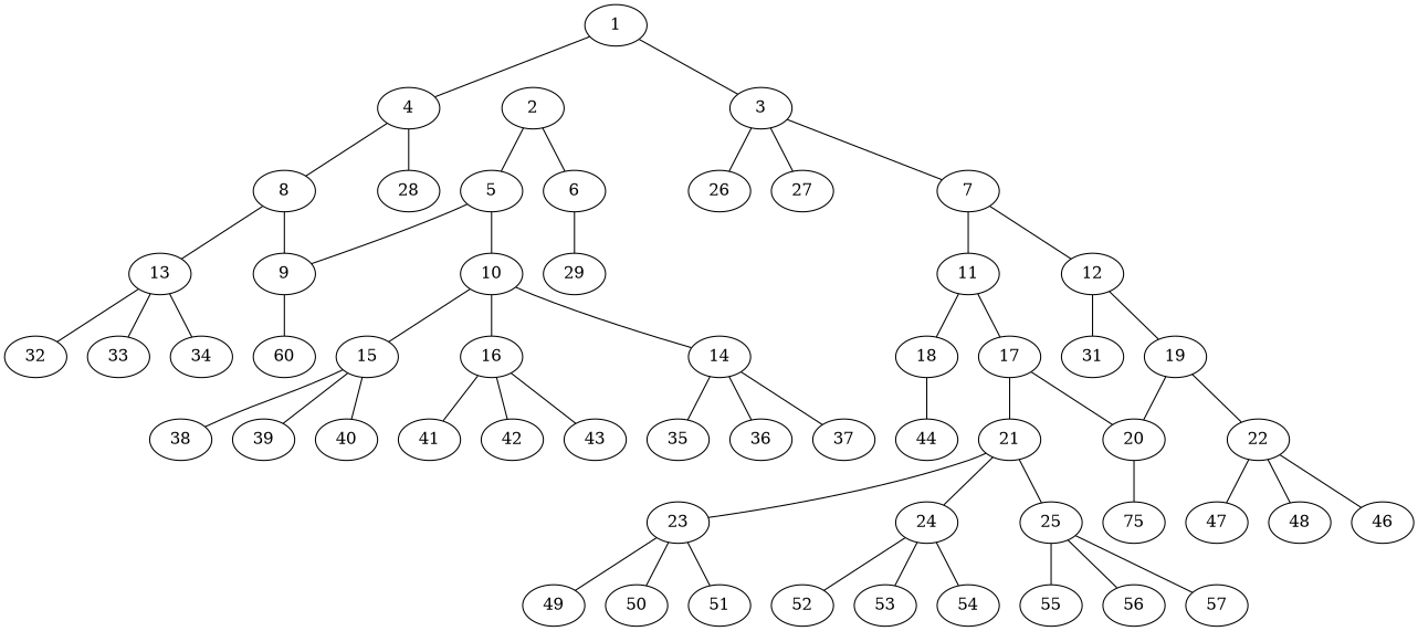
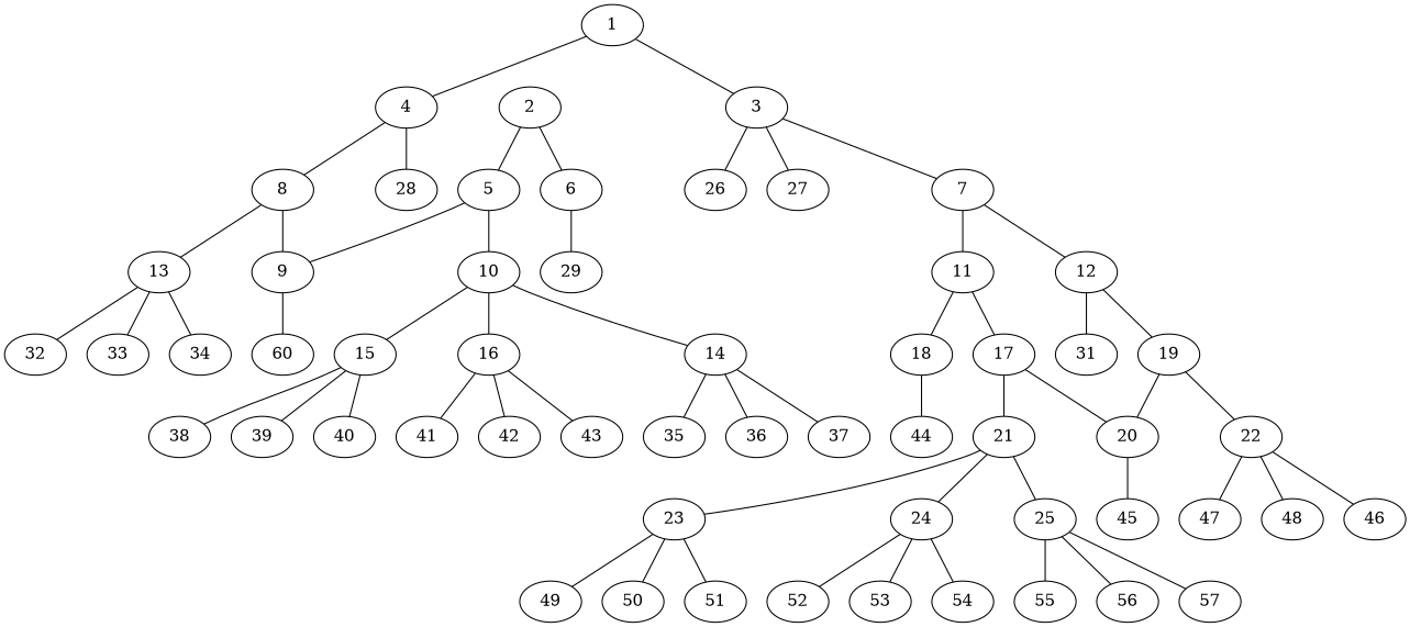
  graph {
    node [chem=H]
    edge [valence=1]
    1 [chem=C]
    3 [chem=C]
    4 [chem=C]
    2 [chem=C]
    5 [chem=C]
    6 [chem=O]
    7 [chem=C]
    26
    27
    8 [chem=C]
    28
    9 [chem=C]
    10 [chem=C]
    29
    11 [chem=C]
    12 [chem=C]
    13 [chem=C]
    n18 [label=60]
    14 [chem=C]
    15 [chem=C]
    16 [chem=C]
    17 [chem=C]
    18 [chem=O]
    19 [chem=C]
    31
    32
    33
    34
    35
    36
    37
    38
    39
    40
    41
    42
    43
    20 [chem=C]
    21 [chem=C]
    44
    22 [chem=C]
-   45 [label=75]
+   45
    23 [chem=C]
    24 [chem=C]
    25 [chem=C]
    46
    47
    48
    49
    50
    51
    52
    53
    54
    55
    56
    57
    1 -- 3
    1 -- 4
    3 -- 7
    3 -- 26
    3 -- 27
    4 -- 8 [valence=2]
    4 -- 28
    2 -- 5
    2 -- 6
    5 -- 9 [valence=2]
    5 -- 10
    6 -- 29
    7 -- 11
    7 -- 12 [valence=2]
    8 -- 9
    8 -- 13
    9 -- n18
    10 -- 14
    10 -- 15
    10 -- 16
    11 -- 17 [valence=2]
    11 -- 18
    12 -- 19
    12 -- 31
    13 -- 32
    13 -- 33
    13 -- 34
    14 -- 35
    14 -- 36
    14 -- 37
    15 -- 38
    15 -- 39
    15 -- 40
    16 -- 41
    16 -- 42
    16 -- 43
    17 -- 20
    17 -- 21
    18 -- 44
    19 -- 20 [valence=2]
    19 -- 22
    20 -- 45
    21 -- 23
    21 -- 24
    21 -- 25
    22 -- 46
    22 -- 47
    22 -- 48
    23 -- 49
    23 -- 50
    23 -- 51
    24 -- 52
    24 -- 53
    24 -- 54
    25 -- 55
    25 -- 56
    25 -- 57
  }
